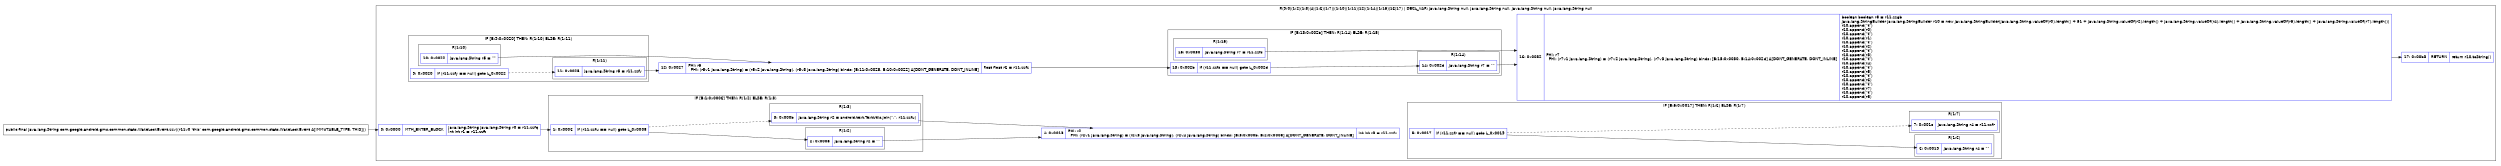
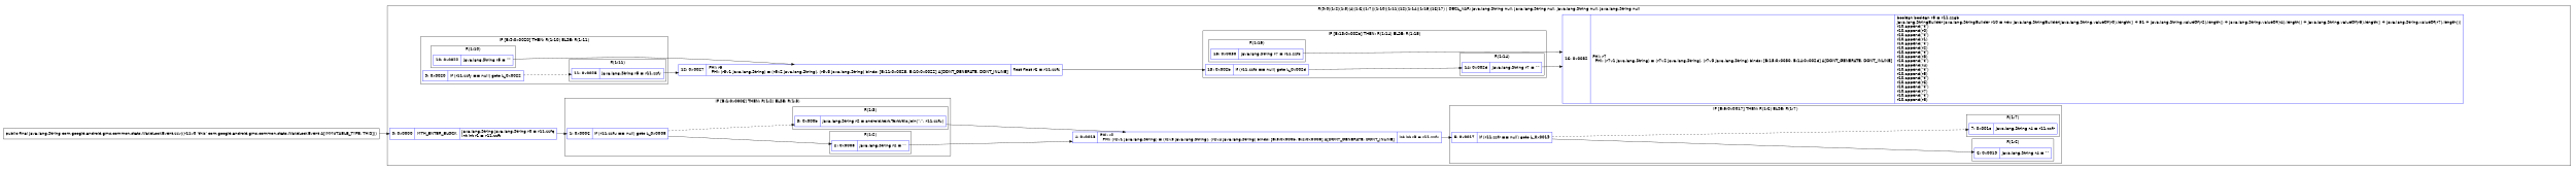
  digraph {
    fontname="DejaVu Sans"
    rankdir=LR
    node [color=blue fontname="DejaVu Sans" shape=record]
    edge [fontname="DejaVu Sans"]
    n1 [label="{2\:\ 0x0008|java.lang.String r2 = \"\"\l}"]
    n2 [label="{3\:\ 0x000b|java.lang.String r2 = android.text.TextUtils.join(\",\", r11.zzfu)\l}"]
    n3 [label="{1\:\ 0x0006|if (r11.zzfu == null) goto L_0x0008\l}"]
    n4 [label="{6\:\ 0x0019|java.lang.String r4 = \"\"\l}"]
    n5 [label="{7\:\ 0x001c|java.lang.String r4 = r11.zzfr\l}"]
    n6 [label="{5\:\ 0x0017|if (r11.zzfr == null) goto L_0x0019\l}"]
    n7 [label="{10\:\ 0x0022|java.lang.String r5 = \"\"\l}"]
    n8 [label="{11\:\ 0x0025|java.lang.String r5 = r11.zzfy\l}"]
    n9 [label="{9\:\ 0x0020|if (r11.zzfy == null) goto L_0x0022\l}"]
    n10 [label="{14\:\ 0x002d|java.lang.String r7 = \"\"\l}"]
    n11 [label="{15\:\ 0x0030|java.lang.String r7 = r11.zzfs\l}"]
    n12 [label="{13\:\ 0x002b|if (r11.zzfs == null) goto L_0x002d\l}"]
    n13 [label="{0\:\ 0x0000|MTH_ENTER_BLOCK\l|java.lang.String java.lang.String r0 = r11.zzfq\lint int r1 = r11.zzft\l}"]
    n14 [label="{4\:\ 0x0013|PHI: r2 \l  PHI: (r2v1 java.lang.String) = (r2v3 java.lang.String), (r2v4 java.lang.String) binds: [B:3:0x000b, B:2:0x0008] A[DONT_GENERATE, DONT_INLINE]\l|int int r3 = r11.zzfx\l}"]
    n15 [label="{12\:\ 0x0027|PHI: r5 \l  PHI: (r5v1 java.lang.String) = (r5v2 java.lang.String), (r5v3 java.lang.String) binds: [B:11:0x0025, B:10:0x0022] A[DONT_GENERATE, DONT_INLINE]\l|float float r6 = r11.zzfz\l}"]
    n16 [label="{16\:\ 0x0032|PHI: r7 \l  PHI: (r7v1 java.lang.String) = (r7v2 java.lang.String), (r7v3 java.lang.String) binds: [B:15:0x0030, B:14:0x002d] A[DONT_GENERATE, DONT_INLINE]\l|boolean boolean r8 = r11.zzgb\ljava.lang.StringBuilder java.lang.StringBuilder r10 = new java.lang.StringBuilder(java.lang.String.valueOf(r0).length() + 51 + java.lang.String.valueOf(r2).length() + java.lang.String.valueOf(r4).length() + java.lang.String.valueOf(r5).length() + java.lang.String.valueOf(r7).length())\lr10.append(\"t\")\lr10.append(r0)\lr10.append(\"t\")\lr10.append(r1)\lr10.append(\"t\")\lr10.append(r2)\lr10.append(\"t\")\lr10.append(r3)\lr10.append(\"t\")\lr10.append(r4)\lr10.append(\"t\")\lr10.append(r5)\lr10.append(\"t\")\lr10.append(r6)\lr10.append(\"t\")\lr10.append(r7)\lr10.append(\"t\")\lr10.append(r8)\l}"]
-   n17 [label="{17\:\ 0x00b3|RETURN\l|return r10.toString()\l}"]
    n18 [label="{public final java.lang.String com.google.android.gms.common.stats.WakeLockEvent.zzv((r11v0 'this' com.google.android.gms.common.stats.WakeLockEvent A[IMMUTABLE_TYPE, THIS])) }" color=""]
    subgraph cluster_1 {
      label="R(9:0|(1:2)(1:3)|4|(1:6)(1:7)|(1:10)(1:11)|12|(1:14)(1:15)|16|17) | DECL_VAR: java.lang.String null, java.lang.String null, java.lang.String null, java.lang.String null\l"
      n13
      n14
      n15
      n16
-     n17
      subgraph cluster_2 {
        label="IF [B:1:0x0006] THEN: R(1:2) ELSE: R(1:3)"
        n3
        subgraph cluster_3 {
          label="R(1:2)"
          n1
        }
        subgraph cluster_4 {
          label="R(1:3)"
          n2
        }
      }
      subgraph cluster_5 {
        label="IF [B:5:0x0017] THEN: R(1:6) ELSE: R(1:7)"
        n6
        subgraph cluster_6 {
          label="R(1:6)"
          n4
        }
        subgraph cluster_7 {
          label="R(1:7)"
          n5
        }
      }
      subgraph cluster_8 {
        label="IF [B:9:0x0020] THEN: R(1:10) ELSE: R(1:11)"
        n9
        subgraph cluster_9 {
          label="R(1:10)"
          n7
        }
        subgraph cluster_10 {
          label="R(1:11)"
          n8
        }
      }
      subgraph cluster_11 {
        label="IF [B:13:0x002b] THEN: R(1:14) ELSE: R(1:15)"
        n12
        subgraph cluster_12 {
          label="R(1:14)"
          n10
        }
        subgraph cluster_13 {
          label="R(1:15)"
          n11
        }
      }
    }
    n1 -> n14
    n2 -> n14
    n3 -> n1
    n3 -> n2 [style=dashed]
    n6 -> n4
    n6 -> n5 [style=dashed]
    n7 -> n15
    n8 -> n15
    n9 -> n8 [style=dashed]
    n10 -> n16
    n11 -> n16
    n12 -> n10
    n13 -> n3
+   n14 -> n6
    n15 -> n12
-   n16 -> n17
    n18 -> n13
  }
